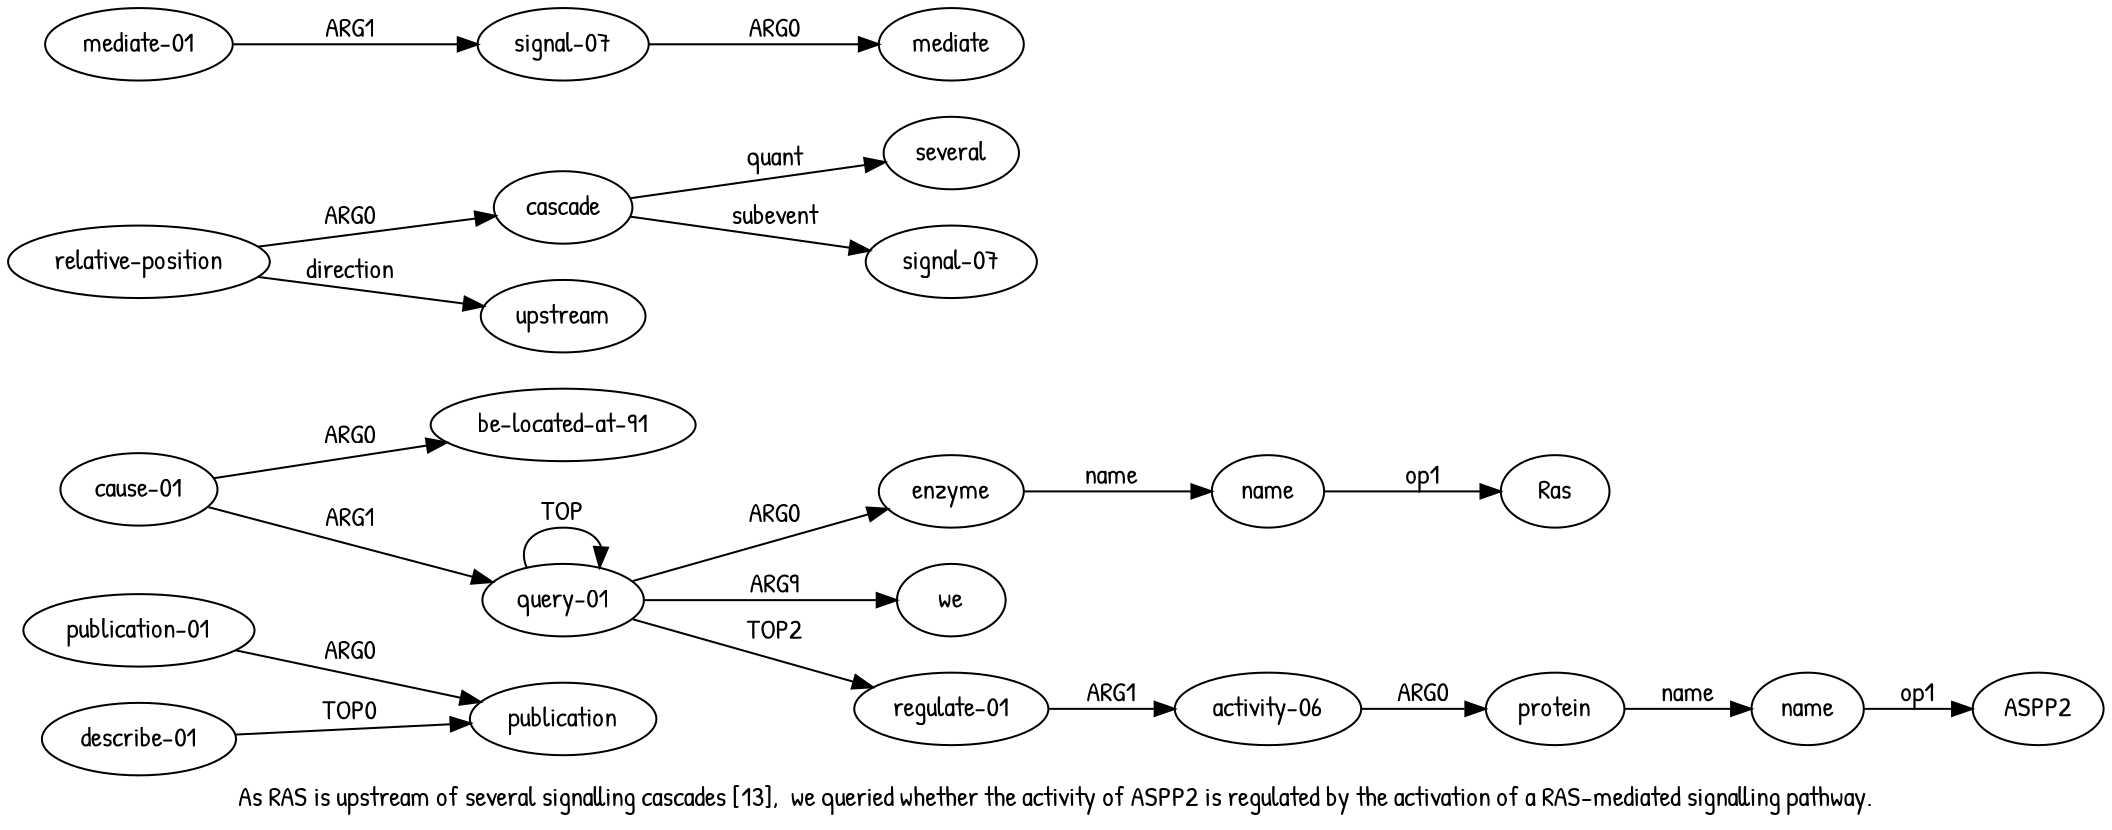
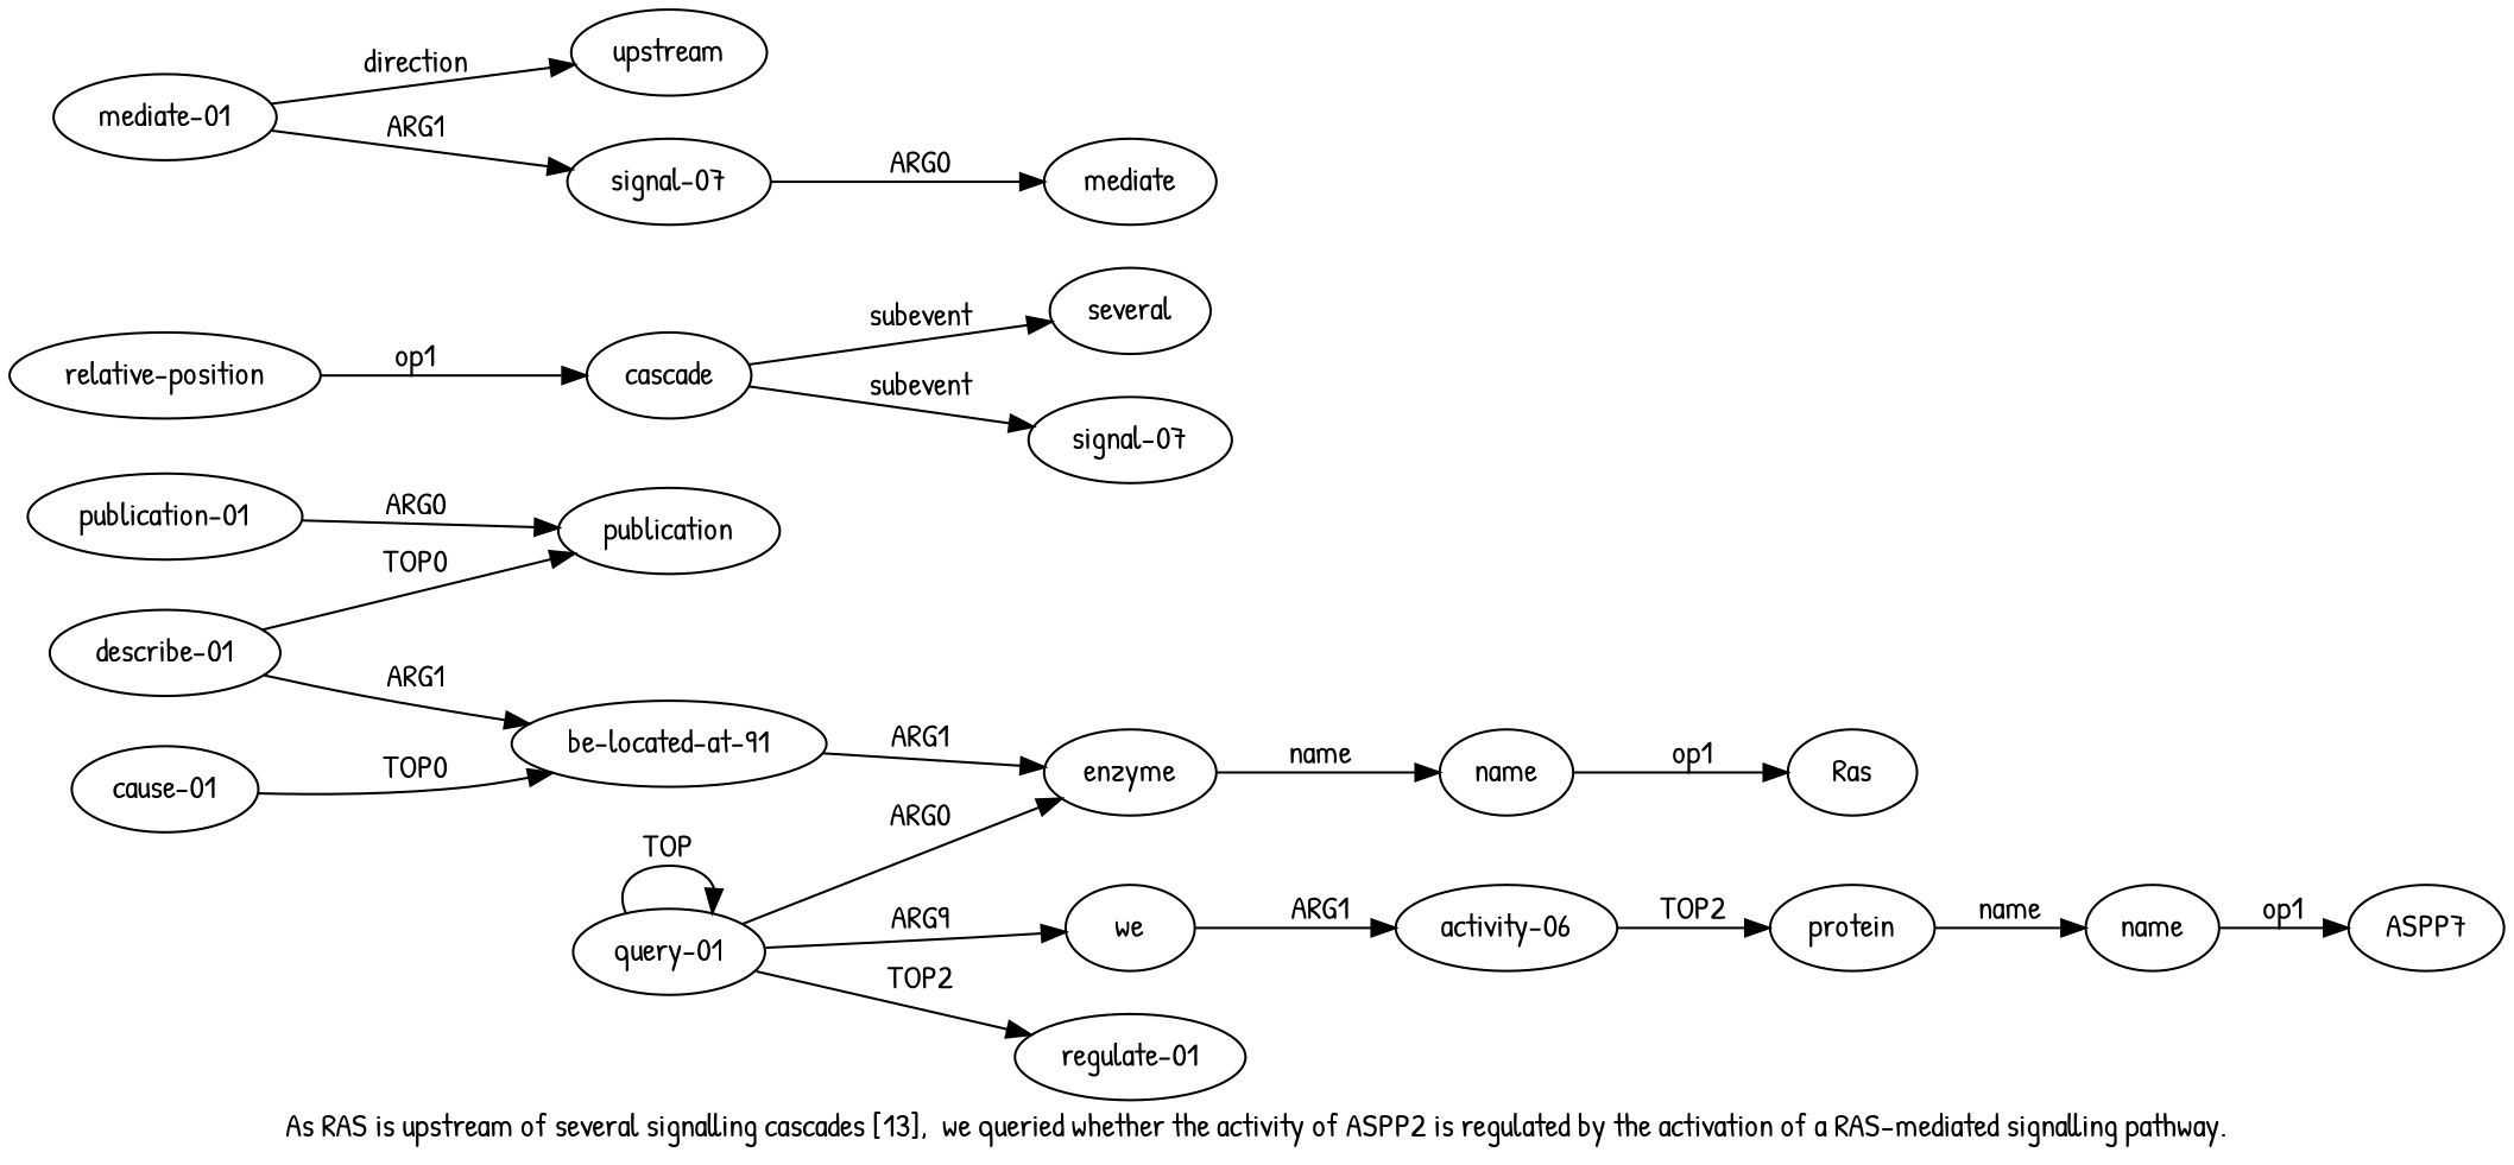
  digraph {
    fontname="Patrick Hand"
    label="As RAS is upstream of several signalling cascades [13],  we queried whether the activity of ASPP2 is regulated by the activation of a RAS-mediated signalling pathway."
    rankdir=LR
    node [color=black fontname="Patrick Hand" gold_ind=-1 gold_label="signal-07" test_ind=-1 test_label="signal-07"]
    edge [color=black fontname="Patrick Hand" gold_label=ARG0 test_label=ARG0]
    n1 [gold_ind=20 gold_label=publication label=publication test_ind=20 test_label=publication]
    n2 [gold_ind=21 gold_label="cite-01" label="publication-01" test_ind=21 test_label="cite-01"]
    n3 [gold_label=Ras label=Ras test_label=Ras]
    n4 [gold_ind=15 gold_label=cascade label=cascade test_ind=15 test_label=cascade]
    n5 [gold_ind=17 gold_label=several label=several test_ind=17 test_label=several]
    n6 [gold_ind=16 label="signal-07" test_ind=16]
    n7 [gold_ind=14 gold_label="relative-position" label="relative-position" test_ind=14 test_label="relative-position"]
    n8 [gold_ind=18 gold_label=upstream label=upstream test_ind=18 test_label=upstream]
    n9 [gold_ind=11 gold_label="be-located-at-91" label="be-located-at-91" test_ind=11 test_label="be-located-at-91"]
    n10 [gold_ind=12 gold_label=enzyme label=enzyme test_ind=12 test_label=enzyme]
    n11 [gold_ind=13 gold_label=name label=name test_ind=13 test_label=name]
    n12 [gold_ind=10 gold_label="cause-01" label="cause-01" test_ind=10 test_label="cause-01"]
    n13 [gold_ind=0 gold_label="query-01" label="query-01" test_ind=0 test_label="query-01"]
    n14 [gold_ind=1 gold_label=we label=we test_ind=1 test_label=we]
    n15 [gold_ind=2 gold_label="regulate-01" label="regulate-01" test_ind=2 test_label="regulate-01"]
    n16 [gold_ind=7 gold_label="activity-06" label="activity-06" test_ind=7 test_label="activity-06"]
    n17 [gold_ind=19 gold_label="describe-01" label="describe-01" test_ind=19 test_label="describe-01"]
    n18 [gold_ind=8 gold_label=protein label=protein test_ind=8 test_label=protein]
    n19 [gold_ind=4 gold_label=pathway label=mediate test_ind=4 test_label=pathway]
    n20 [gold_ind=9 gold_label=name label=name test_ind=9 test_label=name]
    n21 [gold_ind=5 label="signal-07" test_ind=5]
-   n22 [gold_label=ASPP2 label=ASPP2 test_label=ASPP2]
+   n22 [gold_label=ASPP2 label=ASPP7 test_label=ASPP2]
    n23 [gold_ind=6 gold_label="mediate-01" label="mediate-01" test_ind=6 test_label="mediate-01"]
    n2 -> n1 [label=ARG0]
-   n4 -> n5 [gold_label=quant label=quant test_label=quant]
+   n4 -> n5 [gold_label=quant label=subevent test_label=quant]
    n4 -> n6 [gold_label=subevent label=subevent test_label=subevent]
-   n7 -> n4 [gold_label=op1 label=ARG0 test_label=op1]
-   n7 -> n8 [gold_label=direction label=direction test_label=direction]
+   n7 -> n4 [gold_label=op1 label=op1 test_label=op1]
+   n23 -> n8 [gold_label=direction label=direction test_label=direction]
+   n9 -> n10 [gold_label=ARG1 label=ARG1 test_label=ARG1]
    n10 -> n11 [gold_label=name label=name test_label=name]
    n11 -> n3 [gold_label=op1 label=op1 test_label=op1]
-   n12 -> n9 [label=ARG0]
-   n12 -> n13 [gold_label=ARG1 label=ARG1 test_label=ARG1]
+   n12 -> n9 [label=TOP0]
    n13 -> n10 [label=ARG0]
    n13 -> n13 [gold_label=TOP label=TOP test_label=TOP]
    n13 -> n14 [label=ARG9]
    n13 -> n15 [gold_label=ARG2 label=TOP2 test_label=ARG2]
-   n15 -> n16 [gold_label=ARG1 label=ARG1 test_label=ARG1]
-   n16 -> n18 [label=ARG0]
+   n14 -> n16 [gold_label=ARG1 label=ARG1 test_label=ARG1]
+   n16 -> n18 [label=TOP2]
    n17 -> n1 [label=TOP0]
+   n17 -> n9 [gold_label=ARG1 label=ARG1 test_label=ARG1]
    n18 -> n20 [gold_label=name label=name test_label=name]
    n20 -> n22 [gold_label=op1 label=op1 test_label=op1]
    n21 -> n19 [label=ARG0]
    n23 -> n21 [gold_label=ARG1 label=ARG1 test_label=ARG1]
  }
